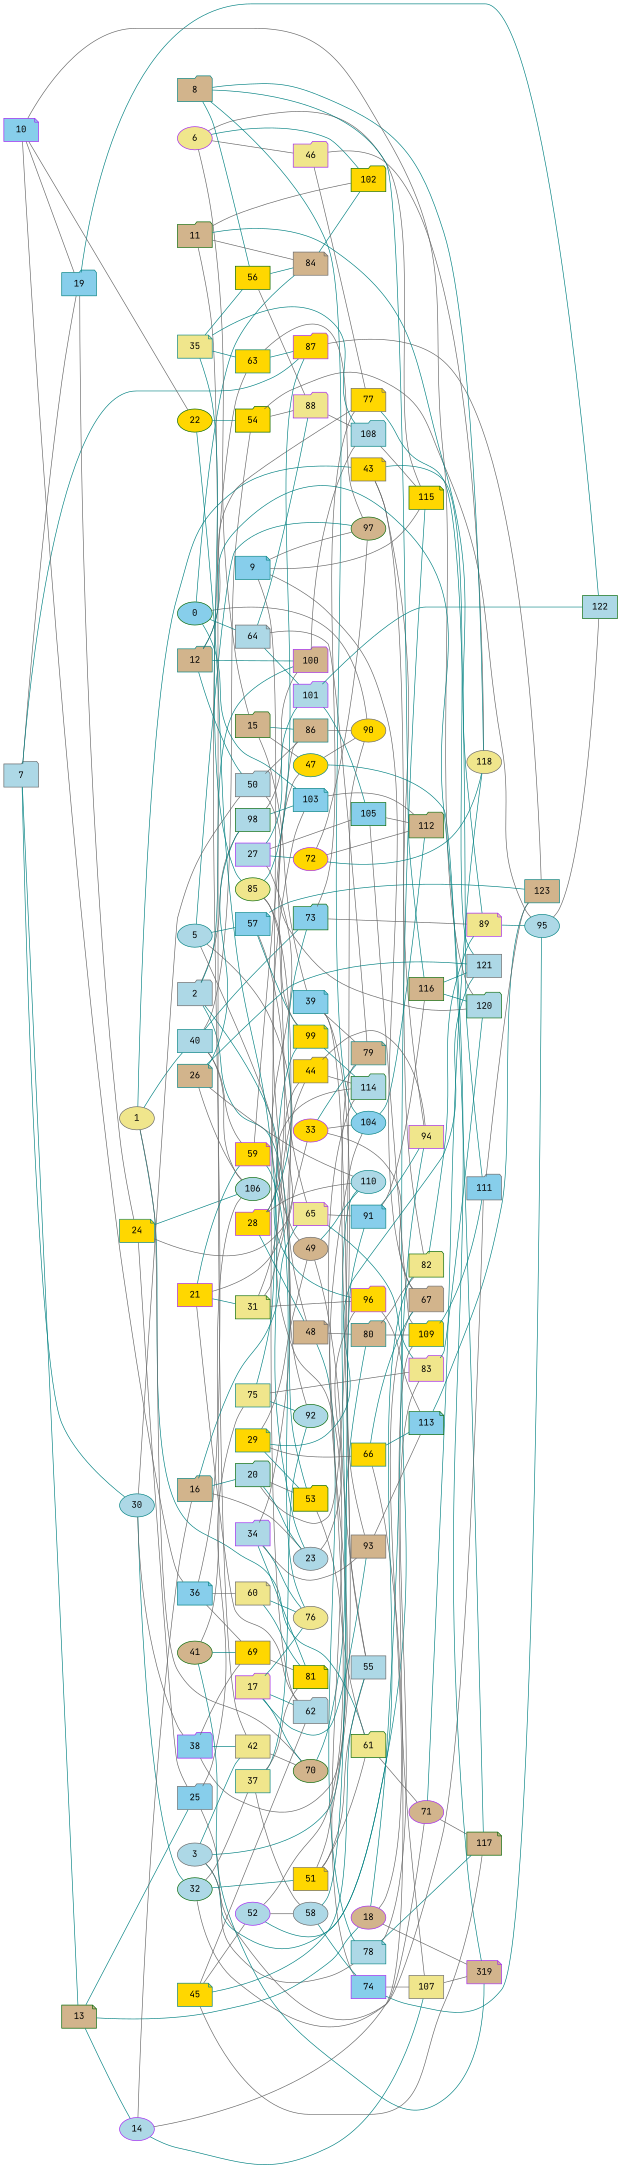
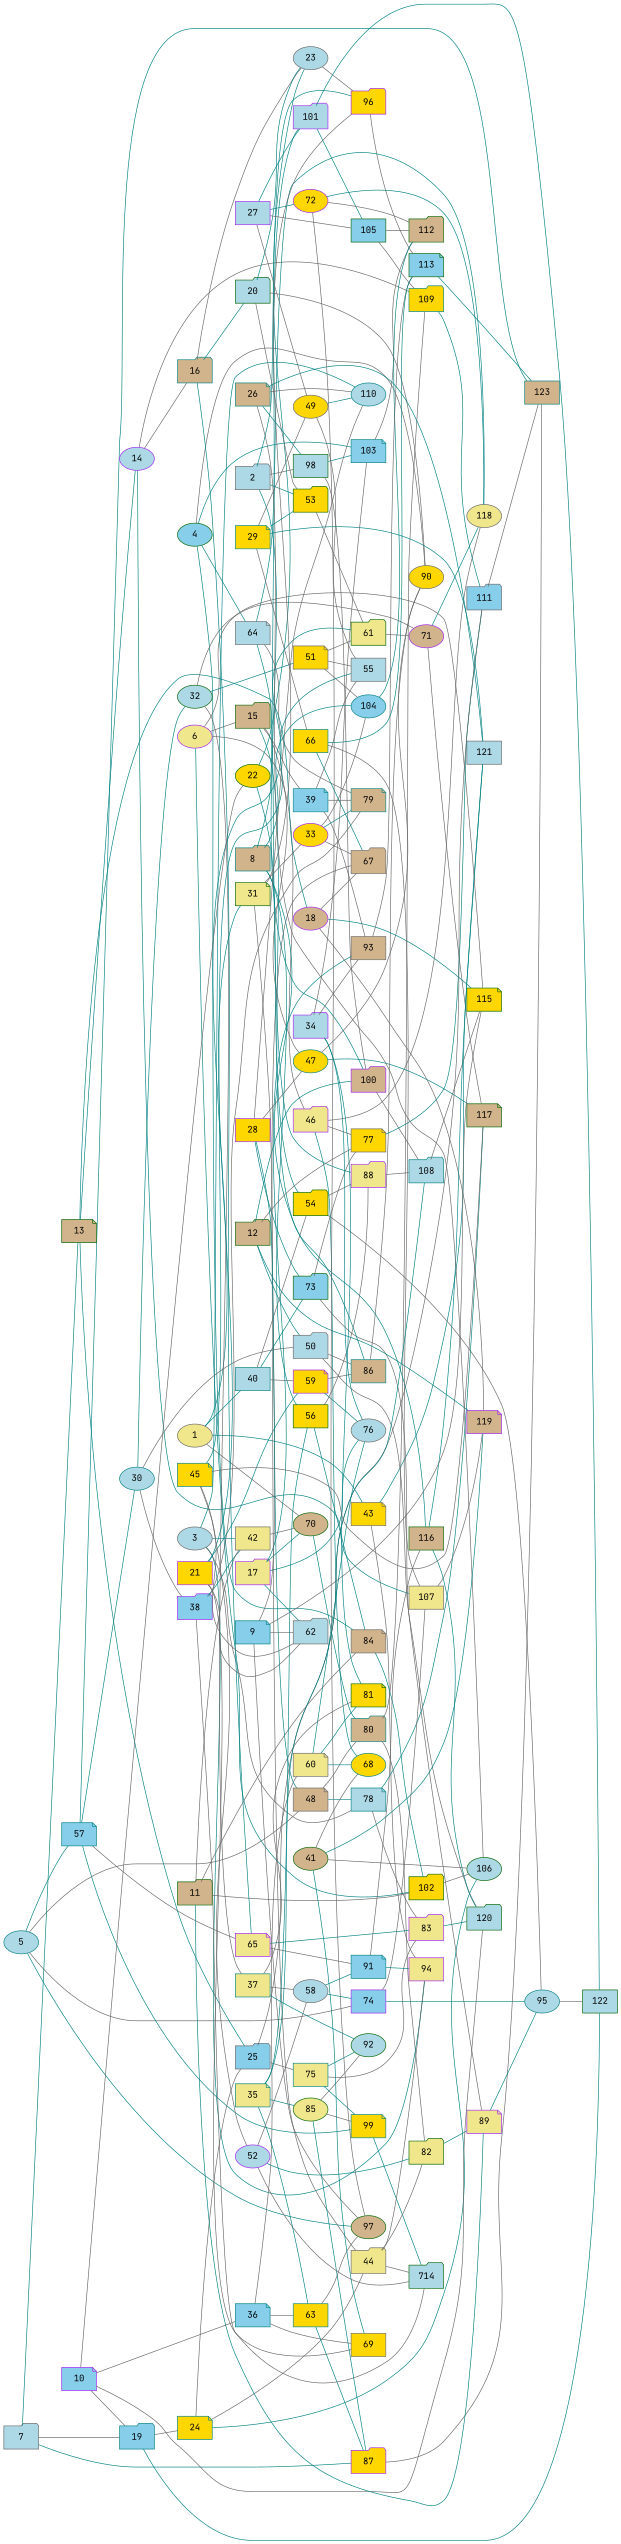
  graph {
    fontname="JetBrains Mono"
    rankdir=LR
    node [color=teal fillcolor=lightblue fontname="JetBrains Mono" shape=folder style=filled]
    edge [color=gray40 fontname="JetBrains Mono"]
    1 [color=gray40 fillcolor=khaki shape=ellipse]
    40 [shape=box]
    43 [color=gray40 fillcolor=gold shape=note]
    61 [color=darkgreen fillcolor=khaki]
    70 [color=darkgreen fillcolor=tan shape=ellipse]
    59 [color=purple fillcolor=gold shape=note]
    54 [color=darkgreen fillcolor=gold]
    73 [color=darkgreen fillcolor=skyblue]
    94 [color=purple fillcolor=khaki shape=box]
    121 [color=gray40 shape=box]
    82 [color=darkgreen fillcolor=khaki]
    71 [color=purple fillcolor=tan shape=ellipse]
    80 [fillcolor=tan]
    2 [color=gray40]
    53 [color=darkgreen fillcolor=gold]
    96 [color=purple fillcolor=gold]
    98 [color=darkgreen shape=box]
    100 [color=purple fillcolor=tan]
    113 [color=darkgreen fillcolor=skyblue shape=note]
    103 [fillcolor=skyblue shape=note]
    108
    3 [color=gray40 shape=ellipse]
    42 [color=gray40 fillcolor=khaki shape=box]
    78 [shape=note]
    110 [shape=ellipse]
    117 [color=darkgreen fillcolor=tan shape=note]
    83 [color=purple fillcolor=khaki]
-   4 [color=darkgreen fillcolor=skyblue shape=ellipse label=0]
+   4 [color=darkgreen fillcolor=skyblue shape=ellipse]
    64 [color=gray40 shape=note]
    84 [color=gray40 fillcolor=tan shape=note]
    90 [color=gray40 fillcolor=gold shape=ellipse]
    101 [color=purple]
    79 [fillcolor=tan shape=note]
    88 [color=purple fillcolor=khaki]
    102 [color=darkgreen fillcolor=gold]
    112 [color=darkgreen fillcolor=tan]
    5 [shape=ellipse]
    48 [color=gray40 fillcolor=tan shape=note]
    57 [fillcolor=skyblue shape=note]
    74 [color=purple fillcolor=skyblue shape=box]
    97 [color=darkgreen fillcolor=tan shape=ellipse]
    65 [color=purple fillcolor=khaki shape=note]
    99 [fillcolor=gold shape=note]
    123 [fillcolor=tan shape=box]
    107 [color=gray40 fillcolor=khaki shape=box]
    95 [shape=ellipse]
    6 [color=purple fillcolor=khaki shape=ellipse]
    15 [color=darkgreen fillcolor=tan]
    46 [color=purple fillcolor=khaki]
    115 [color=darkgreen fillcolor=gold shape=note]
    39 [fillcolor=skyblue shape=note]
    47 [fillcolor=gold shape=ellipse]
    86 [fillcolor=tan shape=box]
    118 [color=gray40 fillcolor=khaki shape=ellipse]
    77 [color=gray40 fillcolor=gold shape=note]
+   68 [fillcolor=gold shape=ellipse]
    106 [color=darkgreen shape=ellipse]
    7 [color=gray40]
    13 [color=darkgreen fillcolor=tan shape=note]
    19 [fillcolor=skyblue]
    30 [shape=ellipse]
    87 [color=purple fillcolor=gold]
    14 [color=purple shape=ellipse]
    18 [color=purple fillcolor=tan shape=ellipse]
    25 [color=gray40 fillcolor=skyblue]
    24 [fillcolor=gold shape=note]
    122 [color=darkgreen shape=box]
    50 [color=gray40]
    32 [color=darkgreen shape=ellipse]
    38 [color=purple fillcolor=skyblue]
    8 [fillcolor=tan]
    56 [color=darkgreen fillcolor=gold shape=box]
    104 [fillcolor=skyblue shape=ellipse]
    116 [color=darkgreen fillcolor=tan shape=box]
    120 [color=darkgreen]
    9 [fillcolor=skyblue shape=note]
    62 [color=gray40]
    67 [color=gray40 fillcolor=tan]
    10 [color=purple fillcolor=skyblue shape=note]
    22 [color=darkgreen fillcolor=gold shape=ellipse]
    36 [fillcolor=skyblue shape=note]
    23 [color=gray40 shape=ellipse]
    63 [fillcolor=gold shape=box]
    60 [color=gray40 fillcolor=khaki shape=note]
    69 [color=gray40 fillcolor=gold shape=box]
    11 [color=darkgreen fillcolor=tan]
    89 [color=purple fillcolor=khaki shape=note]
-   12 [fillcolor=tan]
-   119 [color=purple fillcolor=tan shape=note label=319]
+   12 [color=darkgreen fillcolor=tan]
+   119 [color=purple fillcolor=tan shape=note]
    111 [color=gray40 fillcolor=skyblue]
    16 [fillcolor=tan]
    109 [fillcolor=gold]
    75 [fillcolor=khaki shape=box]
    20 [color=darkgreen]
    93 [color=gray40 fillcolor=tan shape=box]
    55 [color=gray40 shape=box]
    91 [fillcolor=skyblue shape=note]
    17 [color=purple fillcolor=khaki]
-   76 [color=gray40 fillcolor=khaki shape=ellipse]
-   44 [color=gray40 fillcolor=gold]
+   76 [color=gray40 shape=ellipse]
+   44 [color=gray40 fillcolor=khaki]
    21 [color=purple fillcolor=gold shape=box]
    31 [color=darkgreen fillcolor=khaki shape=note]
-   114 [color=darkgreen]
+   114 [color=darkgreen label=714]
    33 [color=purple fillcolor=gold shape=ellipse]
    92 [color=darkgreen shape=ellipse]
    26 [fillcolor=tan shape=note]
    27 [color=purple shape=box]
-   49 [color=gray40 fillcolor=tan shape=ellipse]
+   49 [color=gray40 fillcolor=gold shape=ellipse]
    72 [color=purple fillcolor=gold shape=ellipse]
    105 [color=darkgreen fillcolor=skyblue shape=box]
-   28 [color=purple fillcolor=gold]
+   28 [color=purple fillcolor=gold shape=box]
    29 [fillcolor=gold shape=note]
    66 [fillcolor=gold shape=box]
    37 [fillcolor=khaki shape=box]
    51 [color=gray40 fillcolor=gold shape=note]
    81 [color=darkgreen fillcolor=gold shape=note]
    58 [color=gray40 shape=ellipse]
    34 [color=purple]
    35 [fillcolor=khaki shape=note]
    85 [color=darkgreen fillcolor=khaki shape=ellipse]
    41 [color=darkgreen fillcolor=tan shape=ellipse]
    45 [fillcolor=gold shape=note]
    52 [color=purple shape=ellipse]
    1 -- 40 [color=teal]
    1 -- 43 [color=teal]
    1 -- 61 [color=teal]
    1 -- 70
    40 -- 59
    40 -- 54
    40 -- 73 [color=teal]
    43 -- 94
    43 -- 121 [color=teal]
-   43 -- 82
+   44 -- 82
    61 -- 71
    70 -- 80 [color=teal]
    59 -- 86
    59 -- 76 [color=teal]
    54 -- 88
    54 -- 95
    73 -- 77
    73 -- 89
    82 -- 89 [color=teal]
    71 -- 117
    71 -- 118 [color=teal]
    80 -- 82
    80 -- 109
    2 -- 53 [color=teal]
    2 -- 96 [color=teal]
    2 -- 98
    2 -- 100 [color=teal]
    53 -- 61
    96 -- 113
    98 -- 100
    98 -- 103 [color=teal]
    100 -- 108
    113 -- 123 [color=teal]
    103 -- 112
    108 -- 115
    3 -- 94 [color=teal]
    3 -- 42 [color=teal]
    3 -- 78
    3 -- 110 [color=teal]
    42 -- 70
    78 -- 117 [color=teal]
    78 -- 83
    83 -- 120 [color=teal]
    4 -- 103 [color=teal]
    4 -- 64 [color=teal]
    4 -- 84 [color=teal]
    4 -- 90
    64 -- 101 [color=teal]
    64 -- 79
    64 -- 88 [color=teal]
    84 -- 102 [color=teal]
    101 -- 122 [color=teal]
    101 -- 105 [color=teal]
    88 -- 108
-   40 -- 106
+   102 -- 106
    5 -- 48
    5 -- 57 [color=teal]
    5 -- 74
    5 -- 97 [color=teal]
    48 -- 80
    48 -- 78 [color=teal]
    57 -- 65
    57 -- 99 [color=teal]
    57 -- 123 [color=teal]
    74 -- 107
    74 -- 95 [color=teal]
    65 -- 83 [color=teal]
    65 -- 91
    99 -- 114 [color=teal]
    107 -- 119
    95 -- 122
    6 -- 102 [color=teal]
    6 -- 15
    6 -- 46
    6 -- 115
    15 -- 39
    15 -- 47
    15 -- 86 [color=teal]
    46 -- 118
    46 -- 77
+   46 -- 68 [color=teal]
    39 -- 79
    39 -- 93
    39 -- 55
    47 -- 117 [color=teal]
    47 -- 90
    86 -- 90
    77 -- 111 [color=teal]
    7 -- 13 [color=teal]
    7 -- 19
-   7 -- 30 [color=teal]
+   57 -- 30 [color=teal]
    7 -- 87 [color=teal]
    13 -- 14 [color=teal]
    13 -- 18 [color=teal]
    13 -- 25 [color=teal]
    19 -- 24
    19 -- 122 [color=teal]
    30 -- 50
    30 -- 32 [color=teal]
    30 -- 38
    87 -- 123
    14 -- 107 [color=teal]
    14 -- 16
    14 -- 109
    18 -- 115 [color=teal]
    18 -- 67
    18 -- 119
    25 -- 111
    25 -- 75
    24 -- 106 [color=teal]
    24 -- 25
    24 -- 44
    50 -- 86
    50 -- 120
    32 -- 71
    32 -- 37
    32 -- 51 [color=teal]
    38 -- 42 [color=teal]
    38 -- 79
    38 -- 69
    8 -- 118 [color=teal]
    8 -- 56 [color=teal]
    8 -- 104 [color=teal]
    8 -- 116 [color=teal]
    56 -- 84 [color=teal]
    56 -- 88
    104 -- 112 [color=teal]
    116 -- 121 [color=teal]
    116 -- 120 [color=teal]
    9 -- 97
    9 -- 115
    9 -- 62
    9 -- 67
    10 -- 19
    10 -- 120
    10 -- 22
    10 -- 36
    22 -- 54 [color=teal]
    22 -- 23 [color=teal]
    36 -- 63
    36 -- 60
    36 -- 69
    23 -- 96
    63 -- 97
    63 -- 87 [color=teal]
+   60 -- 68 [color=teal]
    60 -- 76 [color=teal]
    60 -- 81 [color=teal]
-   69 -- 81
    11 -- 42
    11 -- 84
    11 -- 102
    11 -- 89 [color=teal]
    89 -- 95 [color=teal]
    12 -- 100 [color=teal]
    12 -- 77
    12 -- 50 [color=teal]
    12 -- 119 [color=teal]
    111 -- 123
    16 -- 65 [color=teal]
    16 -- 23
    16 -- 20 [color=teal]
    109 -- 111 [color=teal]
    75 -- 83
    75 -- 99 [color=teal]
    75 -- 92 [color=teal]
    20 -- 53
    20 -- 90
    20 -- 23 [color=teal]
    93 -- 113
    91 -- 94 [color=teal]
    91 -- 116
    17 -- 70 [color=teal]
    17 -- 62 [color=teal]
    17 -- 93 [color=teal]
    17 -- 76 [color=teal]
    44 -- 94
    44 -- 114
    21 -- 59 [color=teal]
    21 -- 62
    21 -- 31 [color=teal]
    21 -- 114
    31 -- 96
    31 -- 44
    31 -- 33
    33 -- 79 [color=teal]
    33 -- 104
    33 -- 67
    26 -- 121 [color=teal]
    26 -- 98 [color=teal]
    26 -- 110
    26 -- 106
    27 -- 101 [color=teal]
    27 -- 49
    27 -- 72 [color=teal]
    27 -- 105
    49 -- 110 [color=teal]
    49 -- 55
    72 -- 112
    72 -- 97
    72 -- 118 [color=teal]
    105 -- 112
    105 -- 109
    28 -- 73 [color=teal]
    28 -- 110
    28 -- 48 [color=teal]
    28 -- 47
    29 -- 121 [color=teal]
    29 -- 53 [color=teal]
    29 -- 49
    29 -- 66
    66 -- 113 [color=teal]
    66 -- 107
    66 -- 67 [color=teal]
    37 -- 92 [color=teal]
    37 -- 81
    37 -- 58
    51 -- 61
    51 -- 104
    51 -- 55
    58 -- 74 [color=teal]
    58 -- 91 [color=teal]
    34 -- 103
    34 -- 93
    34 -- 76 [color=teal]
    34 -- 81 [color=teal]
    35 -- 108 [color=teal]
    35 -- 56 [color=teal]
    35 -- 63 [color=teal]
    35 -- 85 [color=teal]
    85 -- 99
    85 -- 87 [color=teal]
    85 -- 92
+   41 -- 68
    41 -- 106
    41 -- 69 [color=teal]
    41 -- 119 [color=teal]
    45 -- 117
    45 -- 62
    45 -- 55 [color=teal]
    45 -- 52
    52 -- 82 [color=teal]
    52 -- 114
    52 -- 58
  }
